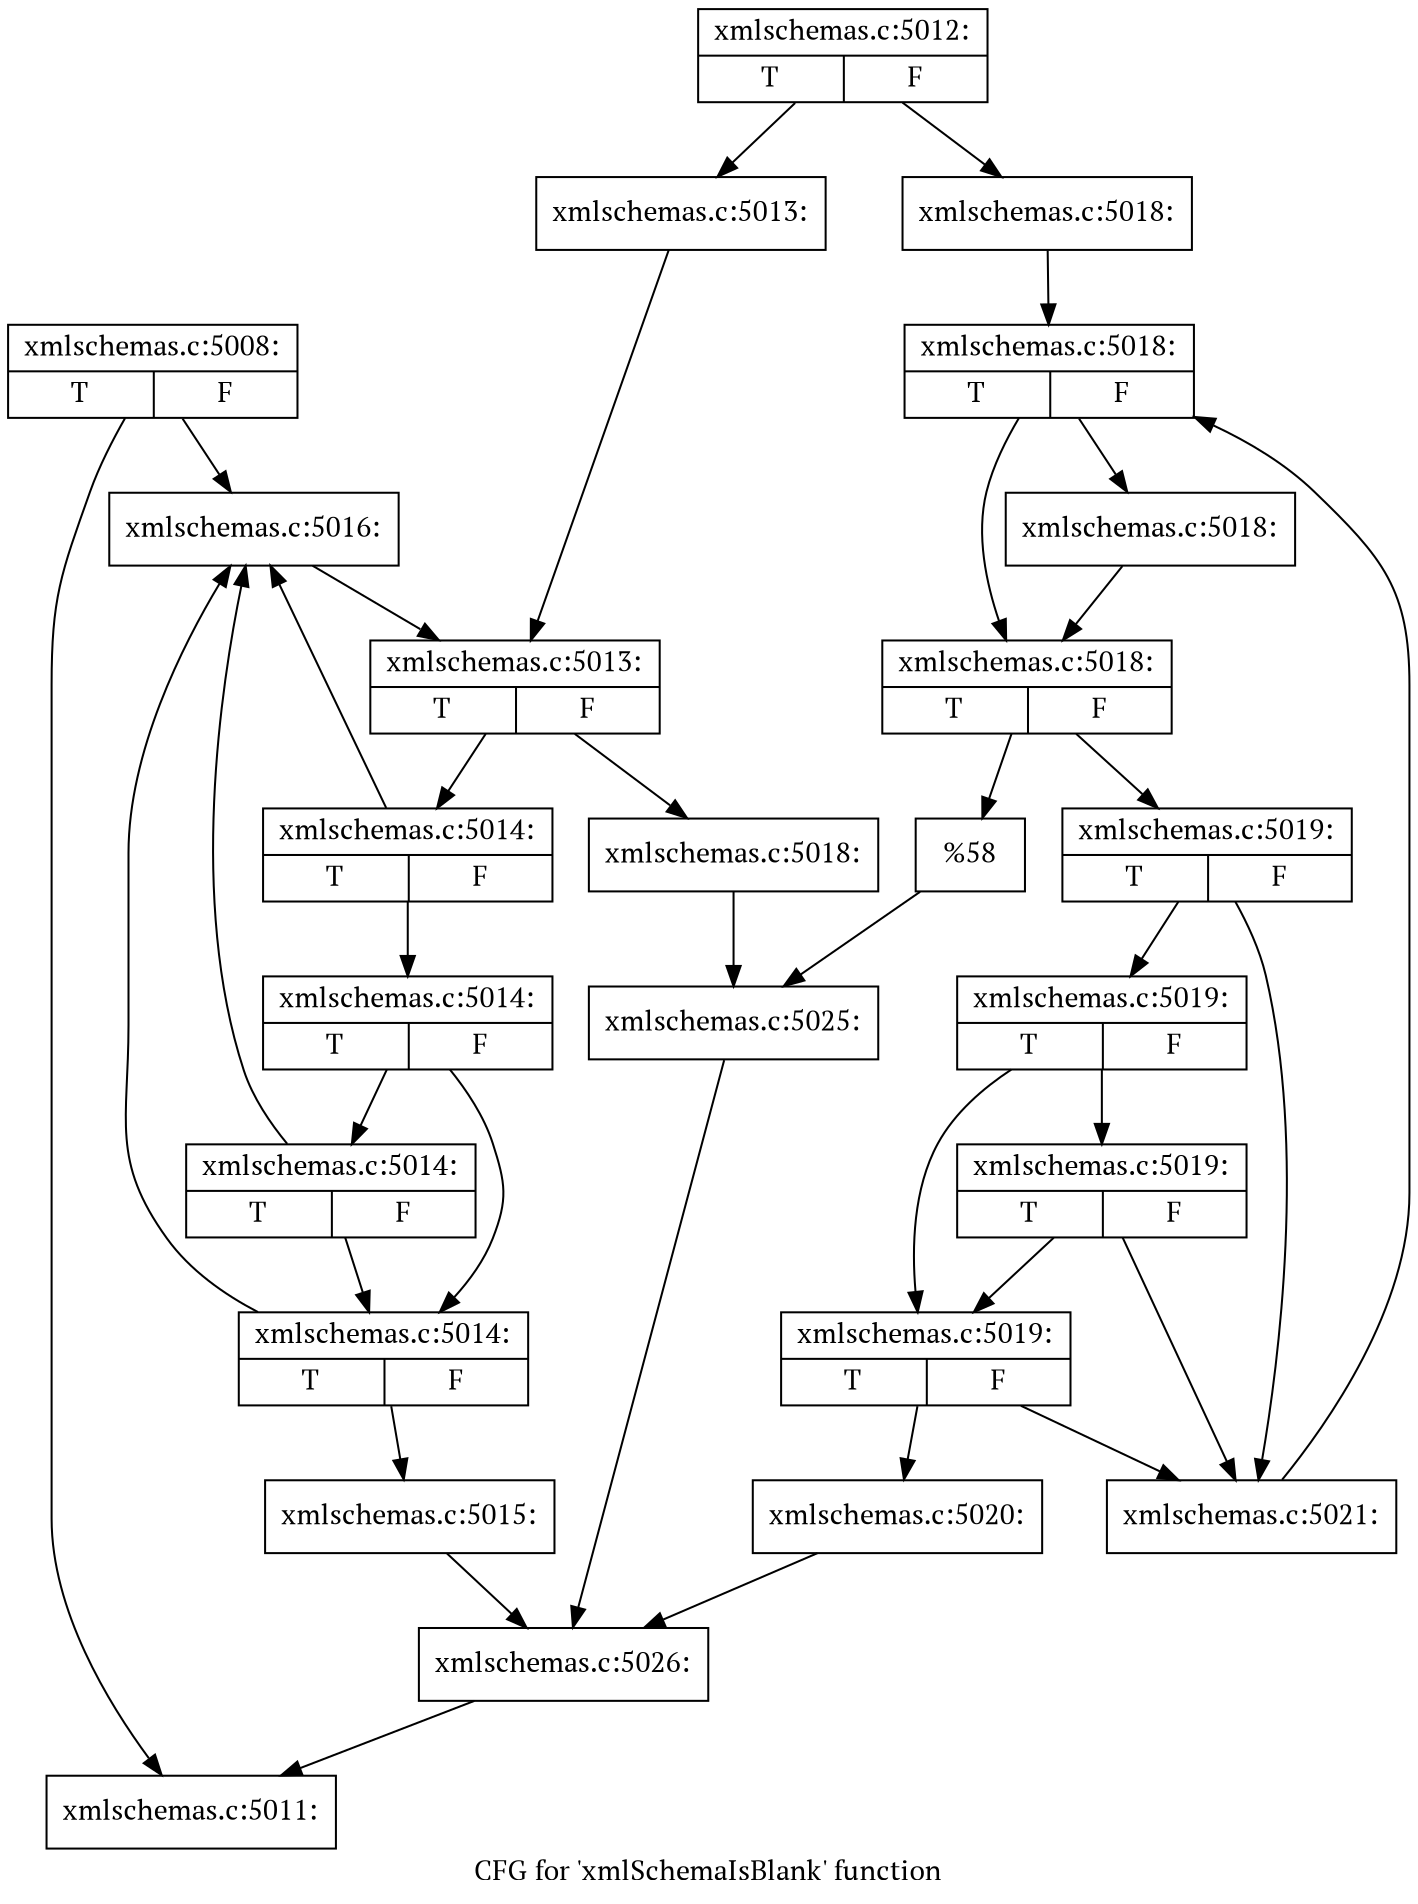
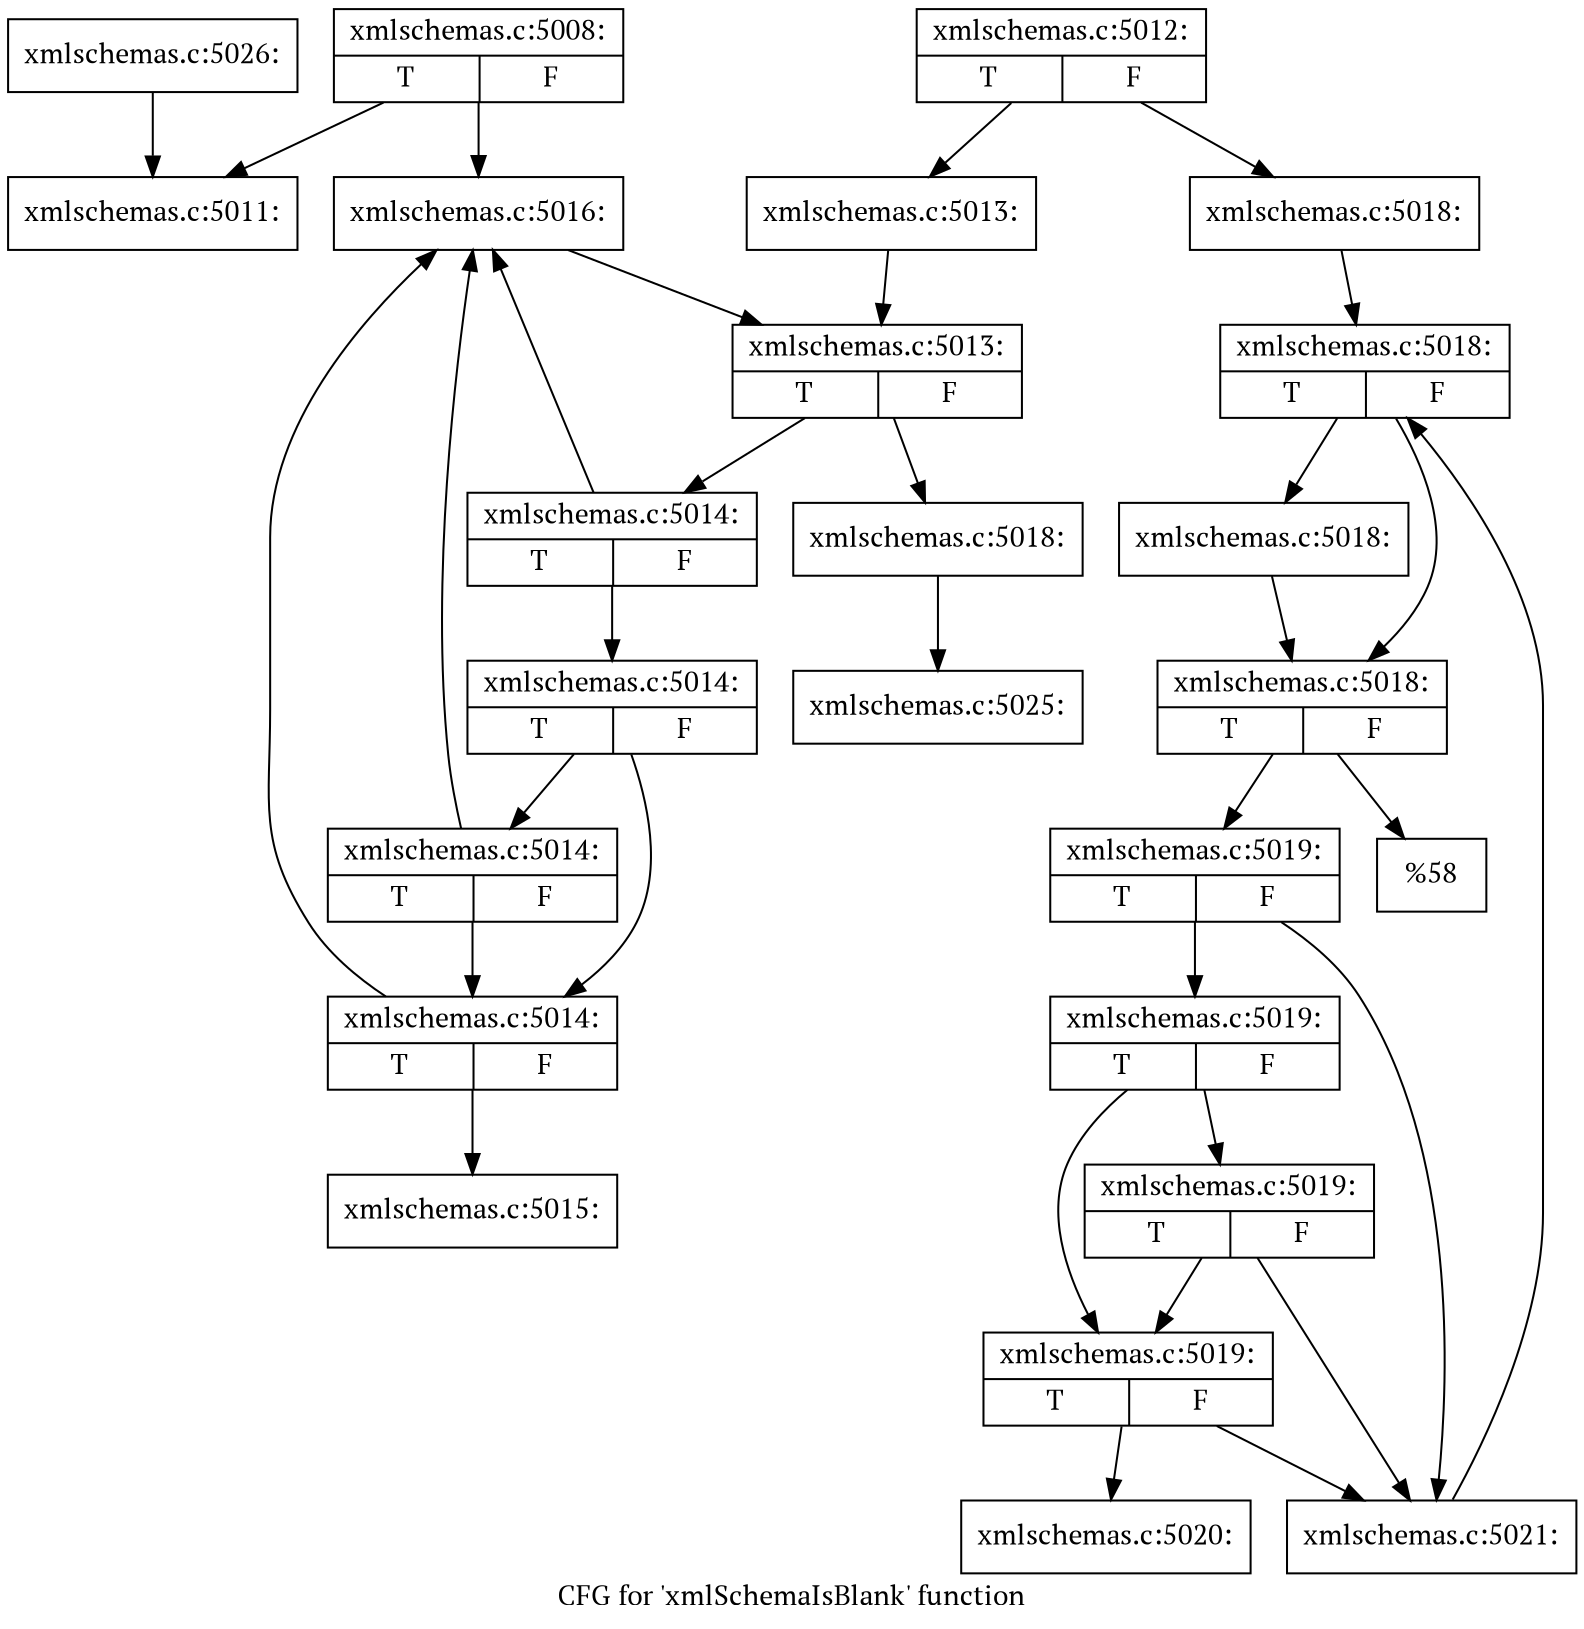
  digraph {
    fontname="PT Serif"
    label="CFG for 'xmlSchemaIsBlank' function"
    node [fontname="PT Serif" shape=record]
    edge [fontname="PT Serif"]
    n1 [label="{xmlschemas.c:5008:|{<s0>T|<s1>F}}"]
    n2 [label="{xmlschemas.c:5011:}"]
    n3 [label="{xmlschemas.c:5016:}"]
    n4 [label="{xmlschemas.c:5012:|{<s0>T|<s1>F}}"]
    n5 [label="{xmlschemas.c:5013:}"]
    n6 [label="{xmlschemas.c:5018:}"]
    n7 [label="{xmlschemas.c:5026:}"]
    n8 [label="{xmlschemas.c:5013:|{<s0>T|<s1>F}}"]
    n9 [label="{xmlschemas.c:5018:|{<s0>T|<s1>F}}"]
    n10 [label="{xmlschemas.c:5014:|{<s0>T|<s1>F}}"]
    n11 [label="{xmlschemas.c:5018:}"]
    n12 [label="{xmlschemas.c:5018:}"]
    n13 [label="{xmlschemas.c:5018:|{<s0>T|<s1>F}}"]
    n14 [label="{xmlschemas.c:5014:|{<s0>T|<s1>F}}"]
    n15 [label="{xmlschemas.c:5025:}"]
    n16 [label="{xmlschemas.c:5014:|{<s0>T|<s1>F}}"]
    n17 [label="{xmlschemas.c:5014:|{<s0>T|<s1>F}}"]
    n18 [label="{xmlschemas.c:5015:}"]
    n19 [label="{xmlschemas.c:5019:|{<s0>T|<s1>F}}"]
    n20 [label="{%58}"]
    n21 [label="{xmlschemas.c:5021:}"]
    n22 [label="{xmlschemas.c:5019:|{<s0>T|<s1>F}}"]
    n23 [label="{xmlschemas.c:5019:|{<s0>T|<s1>F}}"]
    n24 [label="{xmlschemas.c:5019:|{<s0>T|<s1>F}}"]
    n25 [label="{xmlschemas.c:5020:}"]
    n1 -> n2
    n1 -> n3
    n3 -> n8
    n4 -> n5
    n4 -> n6
    n5 -> n8
    n6 -> n9
    n7 -> n2
    n8 -> n10
    n8 -> n11
    n9 -> n12
    n9 -> n13
    n10 -> n3
    n10 -> n14
    n11 -> n15
    n12 -> n13
    n13 -> n19
    n13 -> n20
    n14 -> n16
    n14 -> n17
-   n15 -> n7
    n16 -> n3
    n16 -> n17
    n17 -> n3
    n17 -> n18
-   n18 -> n7
    n19 -> n21
    n19 -> n22
-   n20 -> n15
    n21 -> n9
    n22 -> n23
    n22 -> n24
    n23 -> n21
    n23 -> n24
    n24 -> n21
    n24 -> n25
-   n25 -> n7
  }
